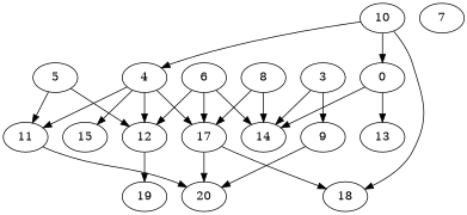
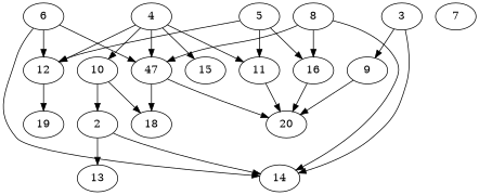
  digraph {
    node [alpha=0.09]
    13 [expect_size=23729152]
-   2 [alpha=0.14 expect_size=51551232 label=0]
+   2 [alpha=0.14 expect_size=51551232]
    14 [alpha=0.07 expect_size=31483904]
    10 [alpha=0.02 expect_size=14562304]
    18 [alpha=0.16 expect_size=8604672]
    3 [alpha=0.03 expect_size=48052224]
    9 [expect_size=30356480]
    20 [alpha=0.18 expect_size=18992128]
+   16 [alpha=0.04 expect_size=6495232]
    4 [alpha=0.02 expect_size=36079616]
    11 [alpha=0.19 expect_size=43532288]
    12 [alpha=0.12 expect_size=38398976]
    15 [alpha=0.13 expect_size=35720192]
-   17 [alpha=0.01 expect_size=49855488]
+   17 [alpha=0.01 expect_size=49855488 label=47]
    19 [alpha=0.12 expect_size=45277184]
    5 [alpha=0.08 expect_size=30303232]
    6 [alpha=0.18 expect_size=35735552]
    7 [alpha=0.03 expect_size=41314304]
    8 [alpha=0.16 expect_size=20938752]
    2 -> 13
    2 -> 14
    10 -> 2
    10 -> 18
    3 -> 14
    3 -> 9
    9 -> 20
-   10 -> 4
+   16 -> 20
+   4 -> 10
    4 -> 11
    4 -> 12
    4 -> 15
    4 -> 17
    11 -> 20
    12 -> 19
    17 -> 18
    17 -> 20
+   5 -> 16
    5 -> 11
    5 -> 12
    6 -> 14
    6 -> 12
    6 -> 17
    8 -> 14
+   8 -> 16
    8 -> 17
  }
